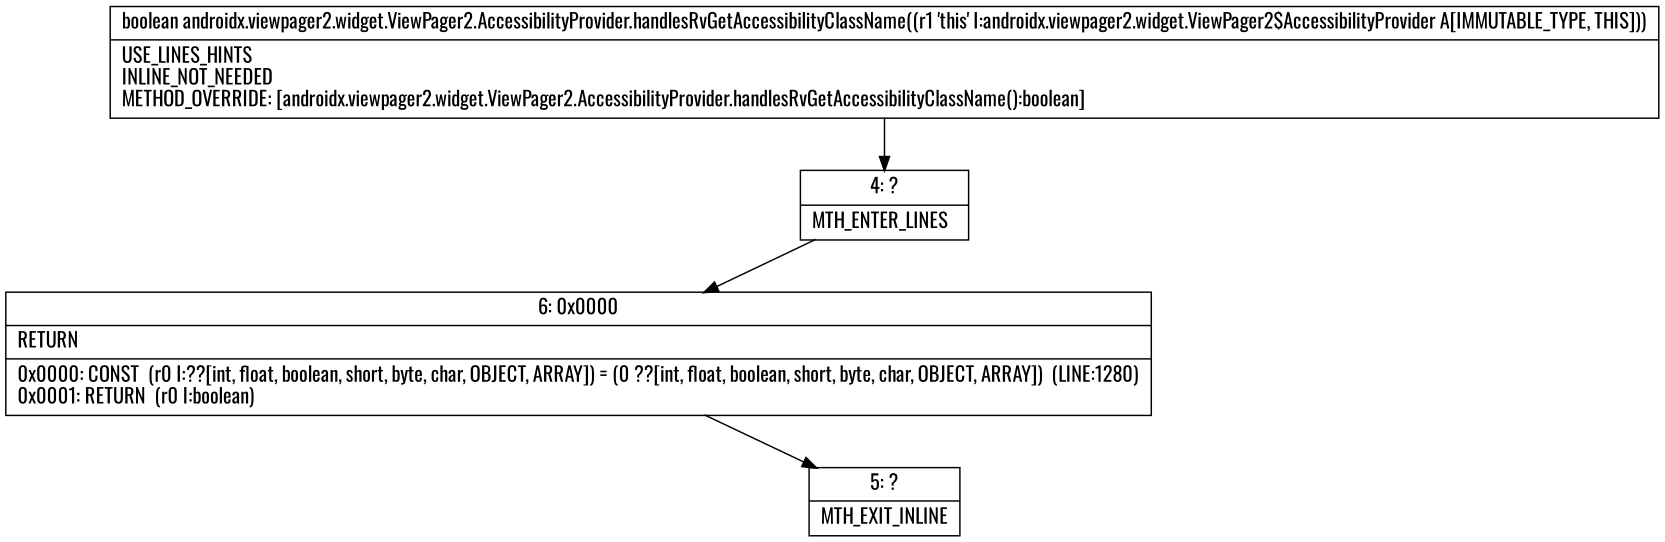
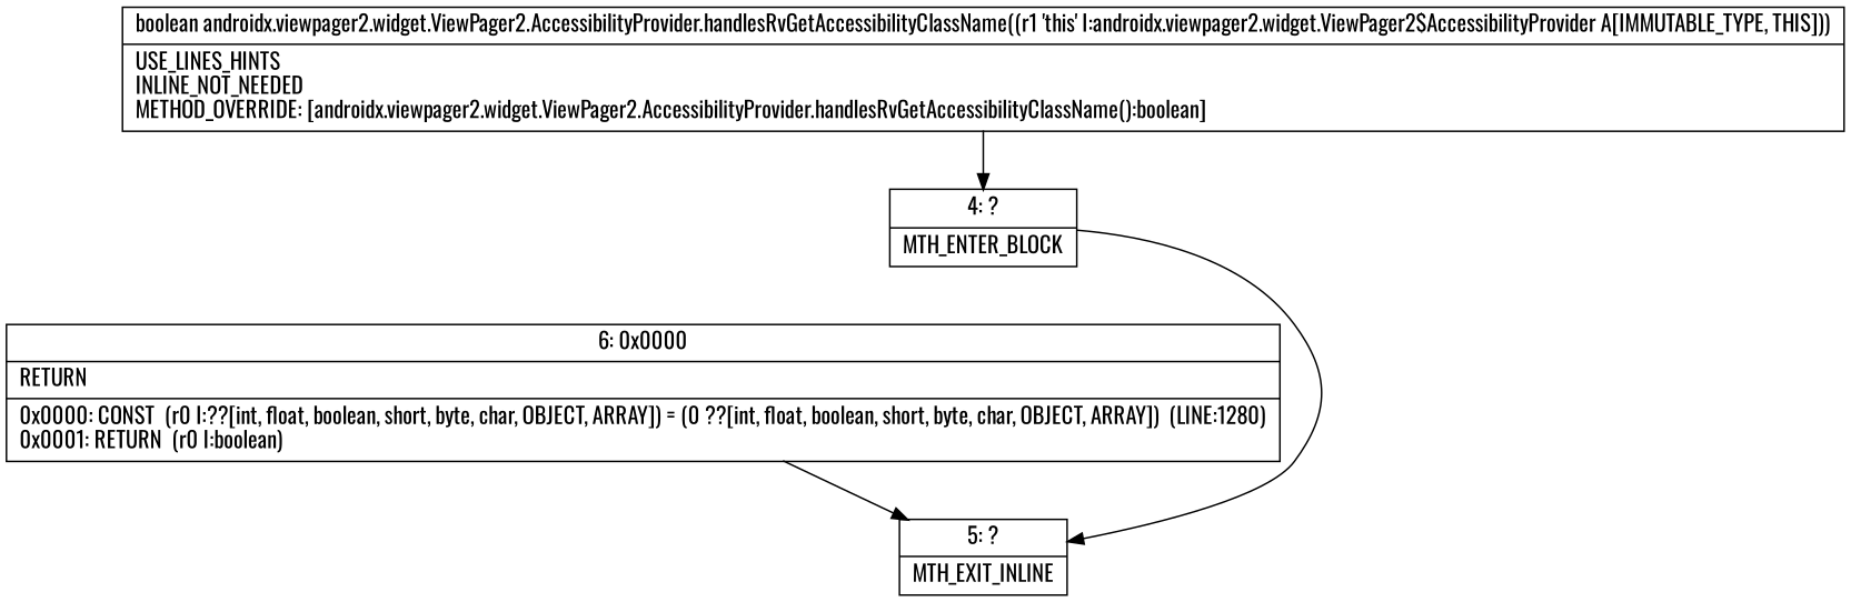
  digraph {
    fontname=Oswald
    node [fontname=Oswald shape=record]
    edge [fontname=Oswald]
-   n1 [label="{4\:\ ?|MTH_ENTER_LINES\l}"]
+   n1 [label="{4\:\ ?|MTH_ENTER_BLOCK\l}"]
    n2 [label="{6\:\ 0x0000|RETURN\l|0x0000: CONST  (r0 I:??[int, float, boolean, short, byte, char, OBJECT, ARRAY]) = (0 ??[int, float, boolean, short, byte, char, OBJECT, ARRAY])  (LINE:1280)\l0x0001: RETURN  (r0 I:boolean) \l}"]
    n3 [label="{5\:\ ?|MTH_EXIT_INLINE\l}"]
    n4 [label="{boolean androidx.viewpager2.widget.ViewPager2.AccessibilityProvider.handlesRvGetAccessibilityClassName((r1 'this' I:androidx.viewpager2.widget.ViewPager2$AccessibilityProvider A[IMMUTABLE_TYPE, THIS]))  | USE_LINES_HINTS\lINLINE_NOT_NEEDED\lMETHOD_OVERRIDE: [androidx.viewpager2.widget.ViewPager2.AccessibilityProvider.handlesRvGetAccessibilityClassName():boolean]\l}"]
-   n1 -> n2
+   n1 -> n3
    n2 -> n3
    n4 -> n1
  }
